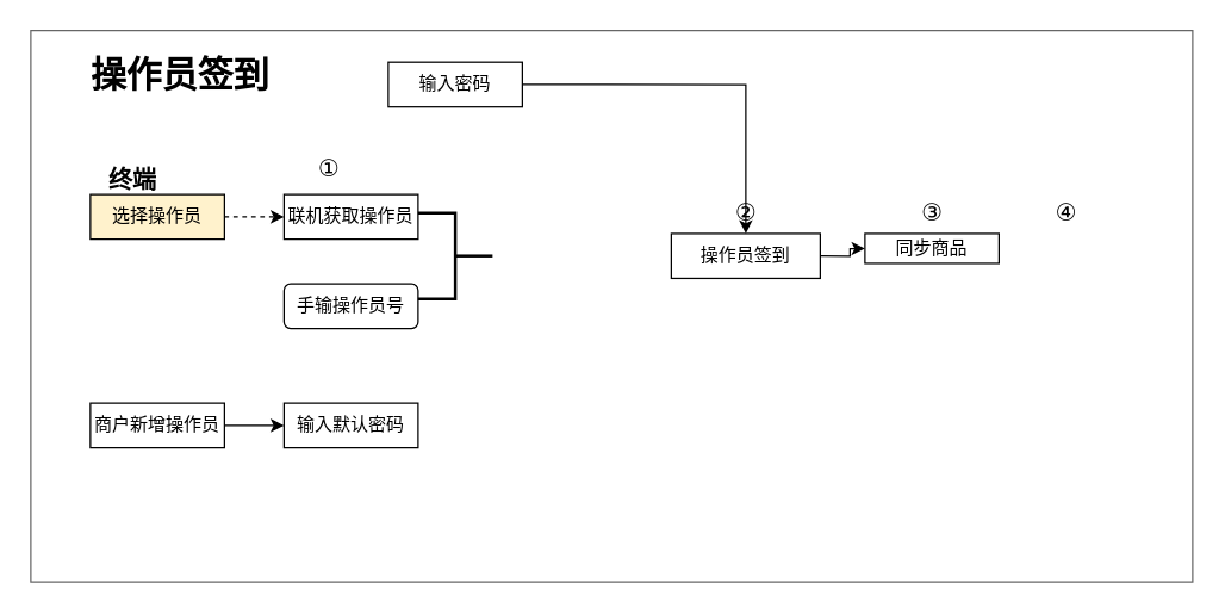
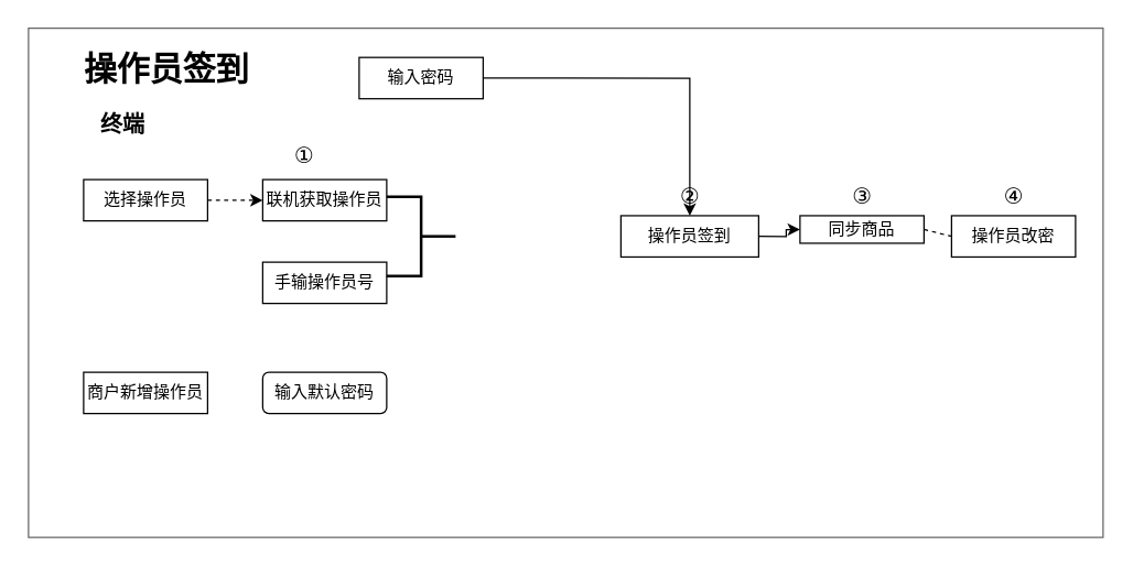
  <mxCell id="0" />
  <mxCell id="1" parent="0" />
  <mxCell id="2" value="" style="rounded=0;whiteSpace=wrap;html=1;fillColor=none;opacity=60;glass=0;" vertex="1" parent="1"><mxGeometry x="20" y="20" width="780" height="370" as="geometry" /></mxCell>
  <mxCell id="3" style="edgeStyle=orthogonalEdgeStyle;rounded=0;orthogonalLoop=1;jettySize=auto;html=1;exitX=1;exitY=0.5;exitDx=0;exitDy=0;dashed=1;" edge="1" parent="1" source="4" target="6"><mxGeometry relative="1" as="geometry" /></mxCell>
- <mxCell id="4" value="选择操作员" style="rounded=0;whiteSpace=wrap;html=1;fillColor=#fff2cc;" vertex="1" parent="1"><mxGeometry x="60" y="130" width="90" height="30" as="geometry" /></mxCell>
- <mxCell id="5" value="手输操作员号" style="whiteSpace=wrap;html=1;rounded=1;" vertex="1" parent="1"><mxGeometry x="190" y="190" width="90" height="30" as="geometry" /></mxCell>
+ <mxCell id="4" value="选择操作员" style="rounded=0;whiteSpace=wrap;html=1;" vertex="1" parent="1"><mxGeometry x="60" y="130" width="90" height="30" as="geometry" /></mxCell>
+ <mxCell id="5" value="手输操作员号" style="rounded=0;whiteSpace=wrap;html=1;" vertex="1" parent="1"><mxGeometry x="190" y="190" width="90" height="30" as="geometry" /></mxCell>
  <mxCell id="6" value="联机获取操作员" style="rounded=0;whiteSpace=wrap;html=1;" vertex="1" parent="1"><mxGeometry x="190" y="130" width="90" height="30" as="geometry" /></mxCell>
  <mxCell id="7" style="edgeStyle=orthogonalEdgeStyle;rounded=0;orthogonalLoop=1;jettySize=auto;html=1;exitX=1;exitY=0.5;exitDx=0;exitDy=0;" edge="1" parent="1" source="8" target="10"><mxGeometry relative="1" as="geometry" /></mxCell>
  <mxCell id="8" value="输入密码" style="rounded=0;whiteSpace=wrap;html=1;" vertex="1" parent="1"><mxGeometry x="260" y="41.25" width="90" height="30" as="geometry" /></mxCell>
  <mxCell id="9" style="edgeStyle=orthogonalEdgeStyle;rounded=0;orthogonalLoop=1;jettySize=auto;html=1;exitX=1;exitY=0.5;exitDx=0;exitDy=0;" edge="1" parent="1" source="10" target="15"><mxGeometry relative="1" as="geometry" /></mxCell>
  <mxCell id="10" value="操作员签到" style="rounded=0;whiteSpace=wrap;html=1;" vertex="1" parent="1"><mxGeometry x="450" y="156.25" width="100" height="30" as="geometry" /></mxCell>
  <mxCell id="11" value="" style="strokeWidth=2;html=1;shape=mxgraph.flowchart.annotation_2;align=left;labelPosition=right;pointerEvents=1;rotation=-180;" vertex="1" parent="1"><mxGeometry x="280" y="142.5" width="50" height="57.5" as="geometry" /></mxCell>
  <mxCell id="12" value="操作员签到" style="text;strokeColor=none;fillColor=none;html=1;fontSize=24;fontStyle=1;verticalAlign=middle;align=center;" vertex="1" parent="1"><mxGeometry x="70" y="30" width="100" height="40" as="geometry" /></mxCell>
  <mxCell id="13" value="&lt;span style=&quot;font-weight: normal&quot;&gt;&lt;font style=&quot;font-size: 16px&quot;&gt;①&lt;/font&gt;&lt;/span&gt;" style="text;strokeColor=none;fillColor=none;html=1;fontSize=24;fontStyle=1;verticalAlign=middle;align=center;" vertex="1" parent="1"><mxGeometry x="210" y="100" width="20" height="20" as="geometry" /></mxCell>
  <mxCell id="14" value="&lt;span style=&quot;font-weight: normal&quot;&gt;&lt;font style=&quot;font-size: 16px&quot;&gt;②&lt;/font&gt;&lt;/span&gt;" style="text;strokeColor=none;fillColor=none;html=1;fontSize=24;fontStyle=1;verticalAlign=middle;align=center;" vertex="1" parent="1"><mxGeometry x="490" y="130" width="20" height="20" as="geometry" /></mxCell>
  <mxCell id="15" value="同步商品" style="rounded=0;whiteSpace=wrap;html=1;" vertex="1" parent="1"><mxGeometry x="580" y="156.25" width="90" height="20" as="geometry" /></mxCell>
  <mxCell id="16" value="&lt;span style=&quot;font-weight: normal&quot;&gt;&lt;font style=&quot;font-size: 16px&quot;&gt;③&lt;/font&gt;&lt;/span&gt;" style="text;strokeColor=none;fillColor=none;html=1;fontSize=24;fontStyle=1;verticalAlign=middle;align=center;" vertex="1" parent="1"><mxGeometry x="615" y="130" width="20" height="20" as="geometry" /></mxCell>
- <mxCell id="17" value="终端" style="text;strokeColor=none;fillColor=none;html=1;fontSize=16;fontStyle=1;verticalAlign=middle;align=center;" vertex="1" parent="1"><mxGeometry x="55" y="110" width="65" height="20" as="geometry" /></mxCell>
- <mxCell id="18" style="edgeStyle=orthogonalEdgeStyle;rounded=0;orthogonalLoop=1;jettySize=auto;html=1;exitX=1;exitY=0.5;exitDx=0;exitDy=0;entryX=0;entryY=0.5;entryDx=0;entryDy=0;fontSize=16;" edge="1" parent="1" source="19" target="20"><mxGeometry relative="1" as="geometry" /></mxCell>
+ <mxCell id="17" value="终端" style="text;strokeColor=none;fillColor=none;html=1;fontSize=16;fontStyle=1;verticalAlign=middle;align=center;" vertex="1" parent="1"><mxGeometry x="55" y="80" width="65" height="20" as="geometry" /></mxCell>
  <mxCell id="19" value="商户新增操作员" style="rounded=0;whiteSpace=wrap;html=1;" vertex="1" parent="1"><mxGeometry x="60" y="270" width="90" height="30" as="geometry" /></mxCell>
- <mxCell id="20" value="输入默认密码" style="rounded=0;whiteSpace=wrap;html=1;" vertex="1" parent="1"><mxGeometry x="190" y="270" width="90" height="30" as="geometry" /></mxCell>
- <mxCell id="23" value="&lt;span style=&quot;font-weight: normal&quot;&gt;&lt;font style=&quot;font-size: 16px&quot;&gt;④&lt;/font&gt;&lt;/span&gt;" style="text;strokeColor=none;fillColor=none;html=1;fontSize=24;fontStyle=1;verticalAlign=middle;align=center;" vertex="1" parent="1"><mxGeometry x="705" y="130" width="20" height="20" as="geometry" /></mxCell>
+ <mxCell id="20" value="输入默认密码" style="whiteSpace=wrap;html=1;rounded=1;" vertex="1" parent="1"><mxGeometry x="190" y="270" width="90" height="30" as="geometry" /></mxCell>
+ <mxCell id="21" value="操作员改密" style="rounded=0;whiteSpace=wrap;html=1;" vertex="1" parent="1"><mxGeometry x="690" y="156.25" width="90" height="30" as="geometry" /></mxCell>
+ <mxCell id="22" value="" style="endArrow=none;dashed=1;html=1;fontSize=16;entryX=0;entryY=0.5;entryDx=0;entryDy=0;exitX=1;exitY=0.5;exitDx=0;exitDy=0;" edge="1" parent="1" source="15" target="21"><mxGeometry width="50" height="50" relative="1" as="geometry"><mxPoint x="440" y="270" as="sourcePoint" /><mxPoint x="490" y="220" as="targetPoint" /></mxGeometry></mxCell>
+ <mxCell id="23" value="&lt;span style=&quot;font-weight: normal&quot;&gt;&lt;font style=&quot;font-size: 16px&quot;&gt;④&lt;/font&gt;&lt;/span&gt;" style="text;strokeColor=none;fillColor=none;html=1;fontSize=24;fontStyle=1;verticalAlign=middle;align=center;" vertex="1" parent="1"><mxGeometry x="725" y="130" width="20" height="20" as="geometry" /></mxCell>
